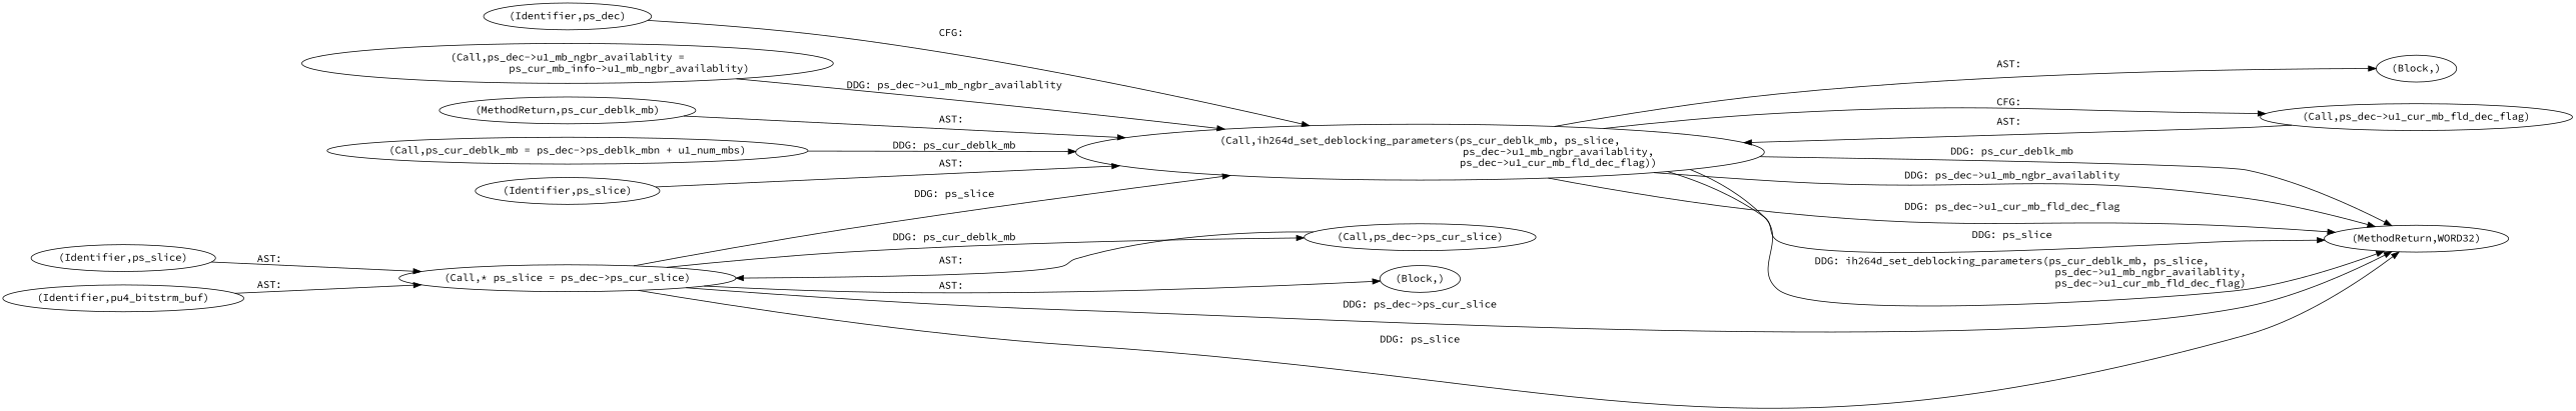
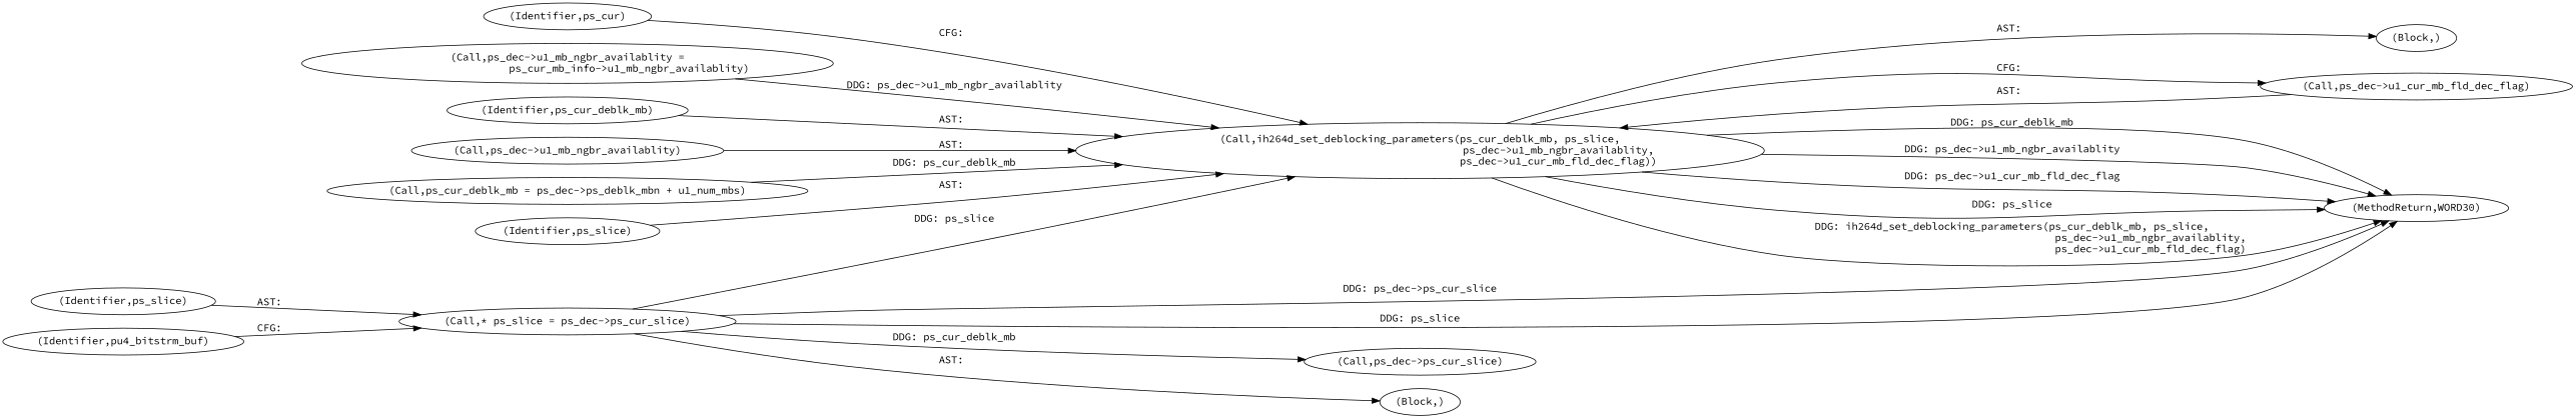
  digraph {
    fontname="Source Code Pro"
    rankdir=LR
    node [fontname="Source Code Pro"]
    edge [fontname="Source Code Pro"]
    n1 [label="(Call,* ps_slice = ps_dec->ps_cur_slice)"]
    n2 [label="(Call,ih264d_set_deblocking_parameters(ps_cur_deblk_mb, ps_slice,\n                                             ps_dec->u1_mb_ngbr_availablity,\n                                             ps_dec->u1_cur_mb_fld_dec_flag))"]
    n3 [label="(Call,ps_dec->ps_cur_slice)"]
    n4 [label="(Block,)"]
-   n5 [label="(MethodReturn,WORD32)"]
+   n5 [label="(MethodReturn,WORD30)"]
    n6 [label="(Block,)"]
    n7 [label="(Call,ps_dec->u1_cur_mb_fld_dec_flag)"]
-   n8 [label="(Identifier,ps_dec)"]
+   n8 [label="(Identifier,ps_cur)"]
    n9 [label="(Call,ps_dec->u1_mb_ngbr_availablity =\n                    ps_cur_mb_info->u1_mb_ngbr_availablity)"]
-   n10 [label="(MethodReturn,ps_cur_deblk_mb)"]
+   n10 [label="(Identifier,ps_cur_deblk_mb)"]
+   n11 [label="(Call,ps_dec->u1_mb_ngbr_availablity)"]
    n12 [label="(Identifier,ps_slice)"]
    n13 [label="(Identifier,pu4_bitstrm_buf)"]
    n14 [label="(Call,ps_cur_deblk_mb = ps_dec->ps_deblk_mbn + u1_num_mbs)"]
    n15 [label="(Identifier,ps_slice)"]
    n1 -> n2 [label="DDG: ps_slice"]
    n1 -> n3 [label="DDG: ps_cur_deblk_mb"]
    n1 -> n4 [label="AST: "]
    n1 -> n5 [label="DDG: ps_dec->ps_cur_slice"]
    n1 -> n5 [label="DDG: ps_slice"]
    n2 -> n5 [label="DDG: ps_dec->u1_mb_ngbr_availablity"]
    n2 -> n5 [label="DDG: ps_dec->u1_cur_mb_fld_dec_flag"]
    n2 -> n5 [label="DDG: ps_slice"]
    n2 -> n5 [label="DDG: ih264d_set_deblocking_parameters(ps_cur_deblk_mb, ps_slice,\n                                             ps_dec->u1_mb_ngbr_availablity,\n                                             ps_dec->u1_cur_mb_fld_dec_flag)"]
    n2 -> n5 [label="DDG: ps_cur_deblk_mb"]
    n2 -> n6 [label="AST: "]
    n2 -> n7 [label="CFG: "]
-   n3 -> n1 [label="AST: "]
    n7 -> n2 [label="AST: "]
    n8 -> n2 [label="CFG: "]
    n9 -> n2 [label="DDG: ps_dec->u1_mb_ngbr_availablity"]
    n10 -> n2 [label="AST: "]
+   n11 -> n2 [label="AST: "]
    n12 -> n1 [label="AST: "]
-   n13 -> n1 [label="AST: "]
+   n13 -> n1 [label="CFG: "]
    n14 -> n2 [label="DDG: ps_cur_deblk_mb"]
    n15 -> n2 [label="AST: "]
  }
